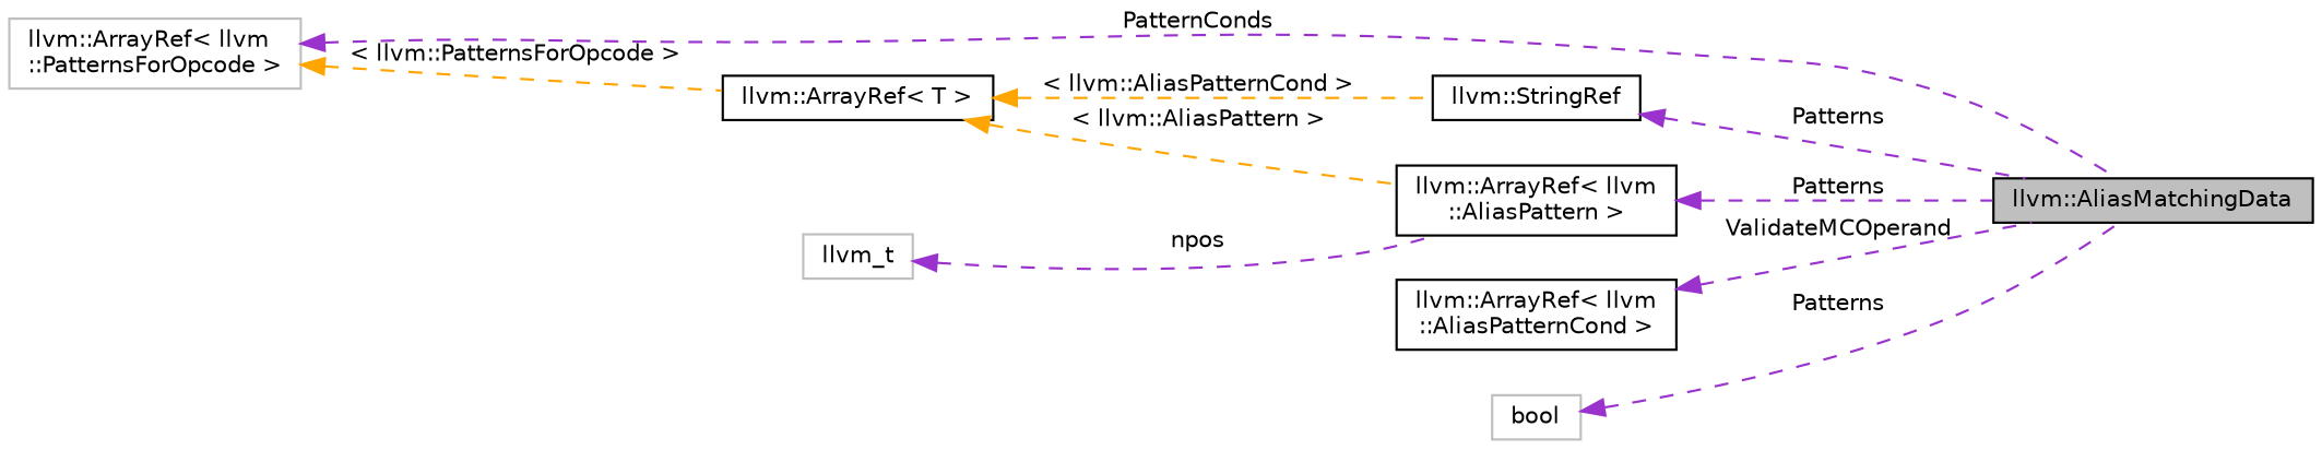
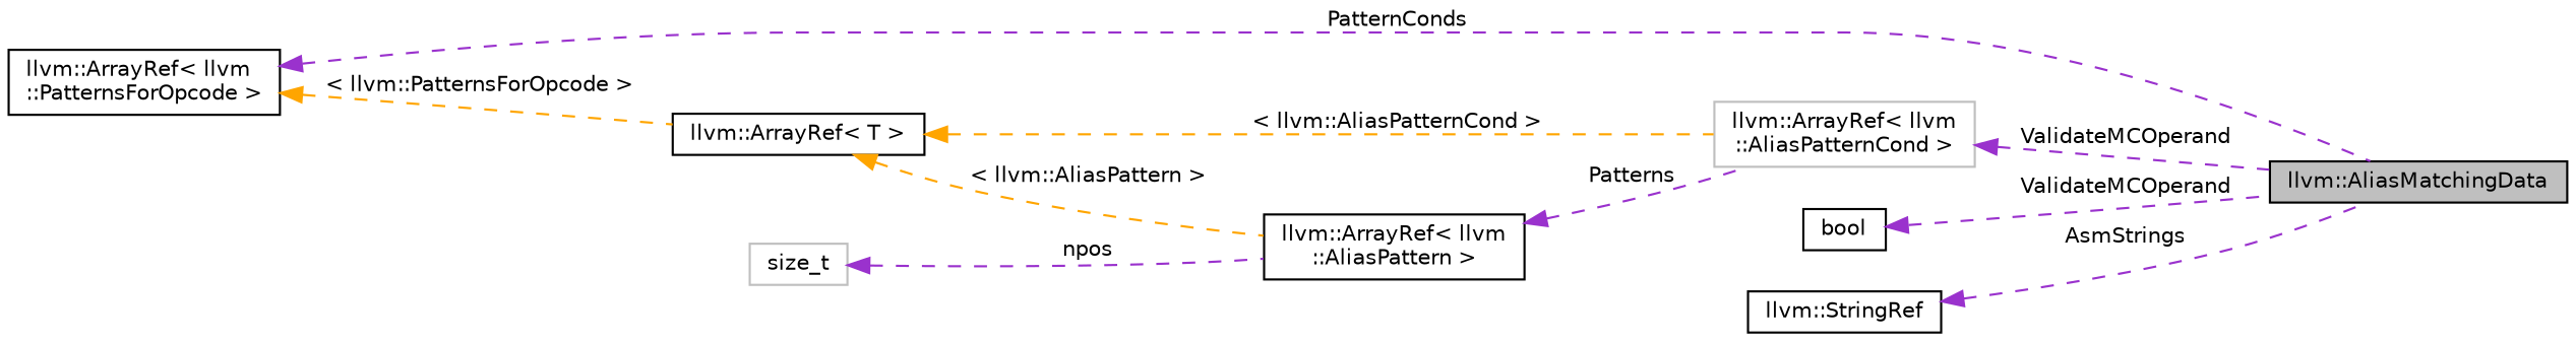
  digraph {
    rankdir=LR
    node [color=black fontname=Helvetica fontsize=10 shape=record]
    edge [color=darkorchid3 dir=back fontname=Helvetica fontsize=10 labelfontname=Helvetica labelfontsize=10 style=dashed]
    n1 [fillcolor=grey75 fontcolor=black height=0.2 label="llvm::AliasMatchingData" style=filled width=0.4]
-   n2 [color=grey75 height=0.2 label="llvm::ArrayRef\< llvm\l::PatternsForOpcode \>" width=0.4]
+   n2 [height=0.2 label="llvm::ArrayRef\< llvm\l::PatternsForOpcode \>" width=0.4]
    n3 [height=0.2 label="llvm::ArrayRef\< T \>" width=0.4]
-   n4 [height=0.2 label="llvm::ArrayRef\< llvm\l::AliasPatternCond \>" width=0.4]
+   n4 [color=grey75 height=0.2 label="llvm::ArrayRef\< llvm\l::AliasPatternCond \>" width=0.4]
    n5 [height=0.2 label="llvm::ArrayRef\< llvm\l::AliasPattern \>" width=0.4]
-   n6 [color=grey75 height=0.2 label=bool width=0.4]
+   n6 [height=0.2 label=bool width=0.4]
    n7 [height=0.2 label="llvm::StringRef" width=0.4]
-   n8 [color=grey75 height=0.2 label=llvm_t width=0.4]
+   n8 [color=grey75 height=0.2 label=size_t width=0.4]
    n2 -> n1 [label=" PatternConds"]
    n2 -> n3 [color=orange label=" \< llvm::PatternsForOpcode \>"]
-   n3 -> n7 [color=orange label=" \< llvm::AliasPatternCond \>"]
+   n3 -> n4 [color=orange label=" \< llvm::AliasPatternCond \>"]
    n3 -> n5 [color=orange label=" \< llvm::AliasPattern \>"]
    n4 -> n1 [label=" ValidateMCOperand"]
-   n5 -> n1 [label=" Patterns"]
-   n6 -> n1 [label=" Patterns"]
-   n7 -> n1 [label=" Patterns"]
+   n5 -> n4 [label=" Patterns"]
+   n6 -> n1 [label=" ValidateMCOperand"]
+   n7 -> n1 [label=" AsmStrings"]
    n8 -> n5 [label=" npos"]
  }
